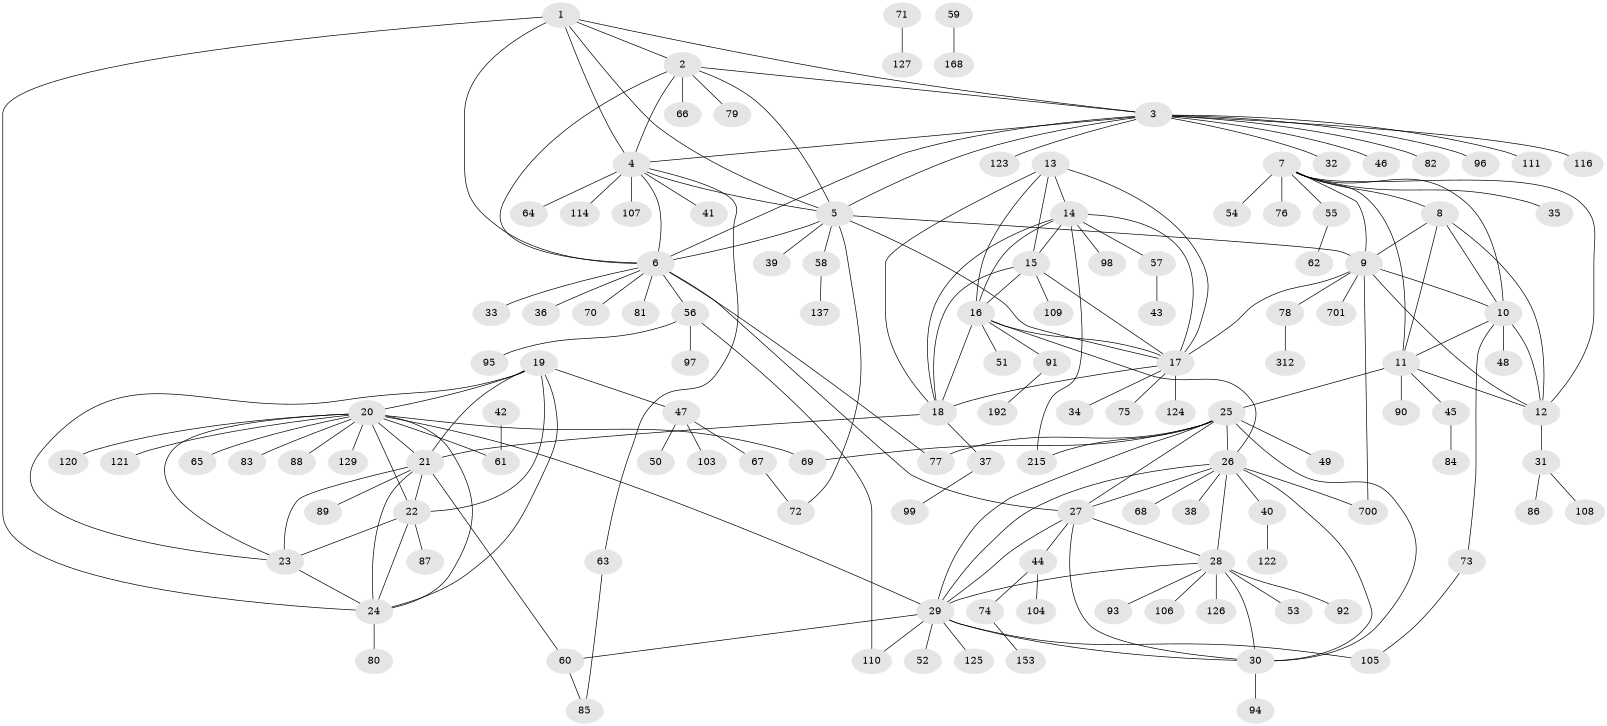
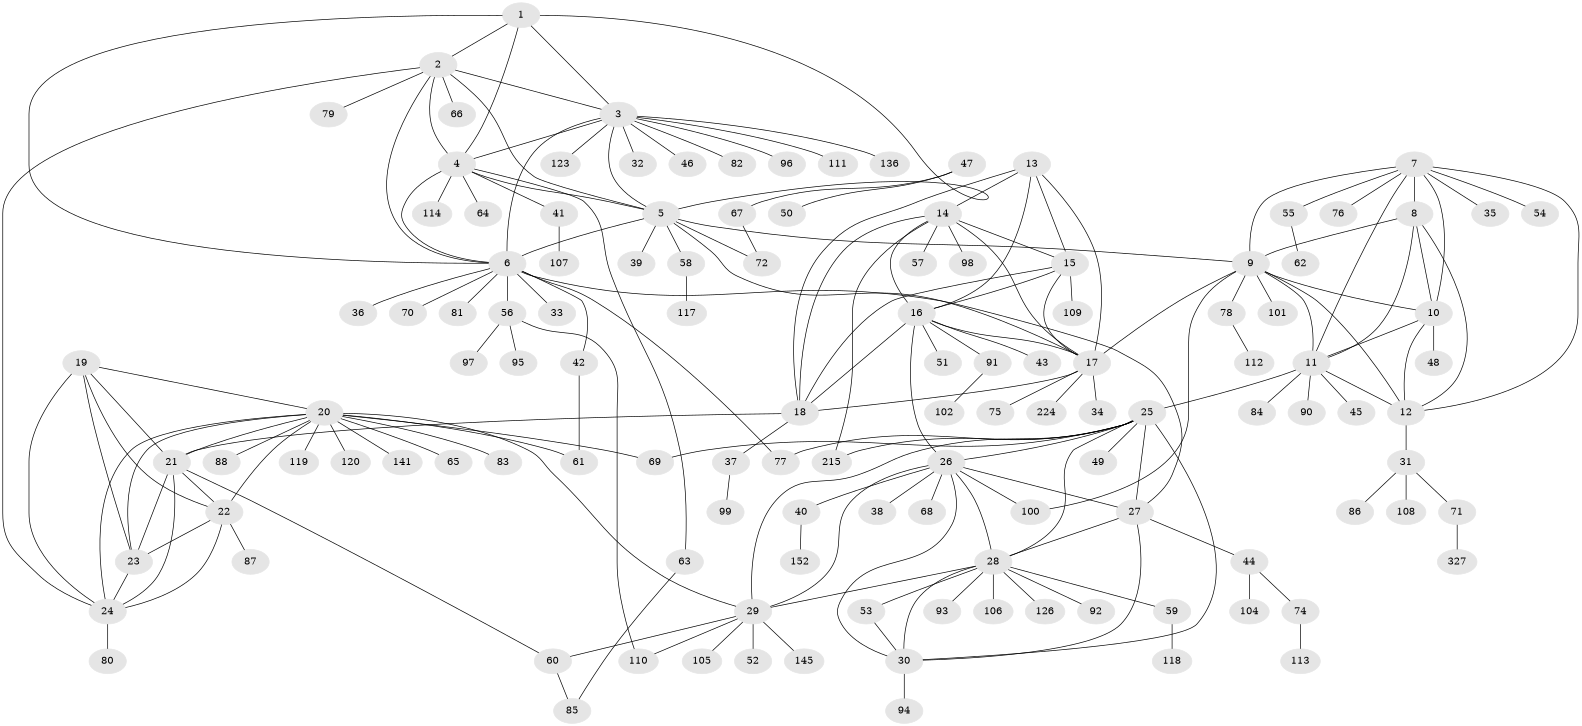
  graph {
    node [color=gray90 style=filled]
    1
    2
    3
    4
    5
    6
    24
    66
    79
    32
    46
    82
    96
    111
-   116
+   116 [label=136]
    123
    41
    63
    64
    114
    9
    17
    39
    58
    72
    27
    33
    36
    42
    56
    70
    77
    81
    80
    107
    85
    10
    11
    12
    78
-   100 [label=700]
-   101 [label=701]
+   100
+   101
    18
    34
    75
-   124
-   117 [label=137]
+   124 [label=224]
+   117
    29
    28
    30
    44
    61
    110
    95
    97
    7
    8
    35
    54
    55
    76
    48
-   73
    25
    45
    84
    90
    31
    62
    20
    21
    22
    23
    65
    69
    83
    88
-   119 [label=129]
+   119
    120
-   121
-   112 [label=312]
+   121 [label=141]
+   112
    105
    n83 [label=215]
    26
    49
    71
    86
    108
    13
    14
    15
    16
    57
    98
    109
    43
    51
    91
    37
    38
    40
    68
-   102 [label=192]
+   102
    60
-   89
    99
    19
    47
    87
    50
    67
-   103
    52
-   125
+   125 [label=145]
    53
    59
    92
    93
    106
    126
    94
-   122
+   122 [label=152]
    74
    104
-   118 [label=168]
-   127
-   113 [label=153]
+   118
+   127 [label=327]
+   113
    1 -- 2
    1 -- 3
    1 -- 4
    1 -- 5
    1 -- 6
-   1 -- 24
+   2 -- 24
    2 -- 3
    2 -- 4
    2 -- 5
    2 -- 6
    2 -- 66
    2 -- 79
    3 -- 4
    3 -- 5
    3 -- 6
    3 -- 32
    3 -- 46
    3 -- 82
    3 -- 96
    3 -- 111
    3 -- 116
    3 -- 123
    4 -- 5
    4 -- 6
    4 -- 41
    4 -- 63
    4 -- 64
    4 -- 114
    5 -- 6
    5 -- 9
    5 -- 17
    5 -- 39
    5 -- 58
    5 -- 72
    6 -- 27
    6 -- 33
    6 -- 36
+   6 -- 42
    6 -- 56
    6 -- 70
    6 -- 77
    6 -- 81
    24 -- 80
-   4 -- 107
+   41 -- 107
    63 -- 85
    9 -- 17
    9 -- 10
+   9 -- 11
    9 -- 12
    9 -- 78
    9 -- 100
    9 -- 101
    17 -- 18
    17 -- 34
    17 -- 75
    17 -- 124
    58 -- 117
-   27 -- 29
    27 -- 28
    27 -- 30
    27 -- 44
    42 -- 61
    56 -- 110
    56 -- 95
    56 -- 97
    10 -- 11
    10 -- 12
    10 -- 48
-   10 -- 73
    11 -- 12
    11 -- 25
    11 -- 45
-   45 -- 84
+   11 -- 84
    11 -- 90
    12 -- 31
    78 -- 112
    18 -- 21
    18 -- 37
-   29 -- 30
+   53 -- 30
    29 -- 110
    29 -- 105
    29 -- 60
    29 -- 52
    29 -- 125
    28 -- 29
    28 -- 30
    28 -- 53
+   28 -- 59
    28 -- 92
    28 -- 93
    28 -- 106
    28 -- 126
    30 -- 94
    44 -- 74
    44 -- 104
    7 -- 9
    7 -- 10
    7 -- 11
    7 -- 12
    7 -- 8
    7 -- 35
    7 -- 54
    7 -- 55
    7 -- 76
    8 -- 9
    8 -- 10
    8 -- 11
    8 -- 12
    55 -- 62
-   73 -- 105
    25 -- 27
    25 -- 77
    25 -- 29
+   25 -- 28
    25 -- 30
    25 -- 69
    25 -- n83
    25 -- 26
    25 -- 49
+   31 -- 71
    31 -- 86
    31 -- 108
    20 -- 24
    20 -- 29
    20 -- 61
    20 -- 21
    20 -- 22
    20 -- 23
    20 -- 65
    20 -- 69
    20 -- 83
    20 -- 88
    20 -- 119
    20 -- 120
    20 -- 121
    21 -- 24
    21 -- 22
    21 -- 23
    21 -- 60
-   21 -- 89
    22 -- 24
    22 -- 23
    22 -- 87
    23 -- 24
    26 -- 27
    26 -- 100
    26 -- 29
    26 -- 28
    26 -- 30
    26 -- 38
    26 -- 40
    26 -- 68
    71 -- 127
    13 -- 17
    13 -- 18
    13 -- 14
    13 -- 15
    13 -- 16
    14 -- 17
    14 -- 18
    14 -- n83
    14 -- 15
    14 -- 16
    14 -- 57
    14 -- 98
    15 -- 17
    15 -- 18
    15 -- 16
    15 -- 109
    16 -- 17
    16 -- 18
    16 -- 26
-   57 -- 43
+   16 -- 43
    16 -- 51
    16 -- 91
    91 -- 102
    37 -- 99
    40 -- 122
    60 -- 85
    19 -- 24
    19 -- 20
    19 -- 21
    19 -- 22
    19 -- 23
-   19 -- 47
    47 -- 50
    47 -- 67
-   47 -- 103
    67 -- 72
    59 -- 118
    74 -- 113
  }
